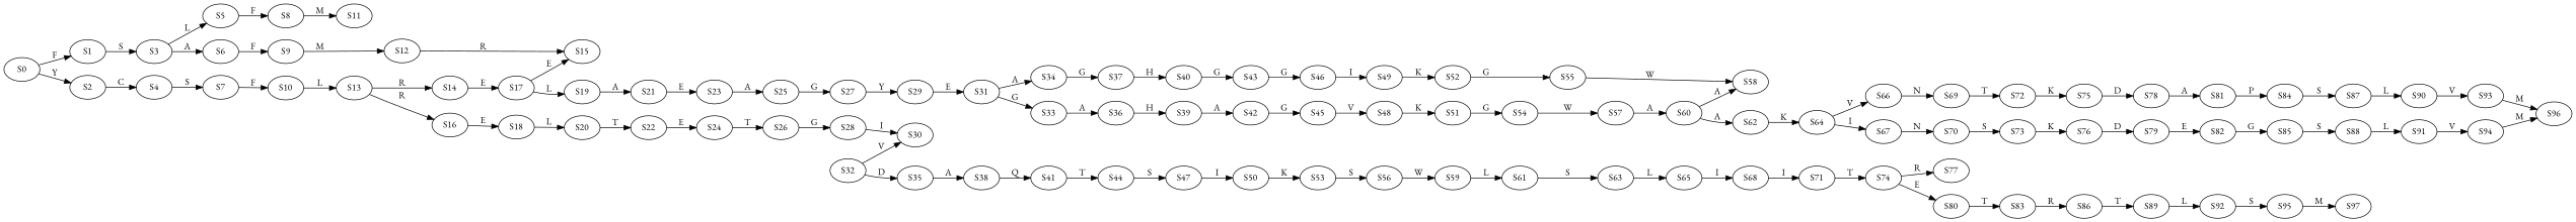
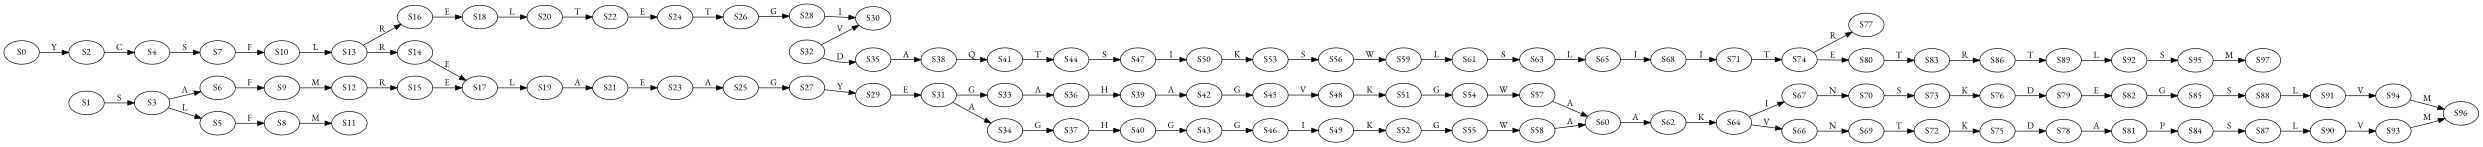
  strict digraph {
    fontname="EB Garamond"
    rankdir=LR
    node [fontname="EB Garamond"]
    edge [fontname="EB Garamond"]
    S0
    S1
    S2
    S3
    S4
    S5
    S6
    S7
    S8
    S9
    S10
    S11
    S12
    S13
    S15
    S14
    S16
    S17
    S18
    S19
    S20
    S21
    S22
    S23
    S24
    S25
    S26
    S27
    S28
    S29
    S30
    S31
    S33
    S34
    S32
    S35
    S36
    S37
    S38
    S39
    S40
    S41
    S42
    S43
    S44
    S45
    S46
    S47
    S48
    S49
    S50
    S51
    S52
    S53
    S54
    S55
    S56
    S57
    S58
    S59
    S60
    S61
    S62
    S63
    S64
    S65
    S66
    S67
    S68
    S69
    S70
    S71
    S72
    S73
    S74
    S75
    S76
    S77
    S80
    S78
    S79
    S81
    S82
    S83
    S84
    S85
    S86
    S87
    S88
    S89
    S90
    S91
    S92
    S93
    S94
    S95
    S96
    S97
-   S0 -> S1 [label=F]
    S0 -> S2 [label=Y]
    S1 -> S3 [label=S]
    S2 -> S4 [label=C]
    S3 -> S5 [label=L]
    S3 -> S6 [label=A]
    S4 -> S7 [label=S]
    S5 -> S8 [label=F]
    S6 -> S9 [label=F]
    S7 -> S10 [label=F]
    S8 -> S11 [label=M]
    S9 -> S12 [label=M]
    S10 -> S13 [label=L]
    S12 -> S15 [label=R]
    S13 -> S14 [label=R]
    S13 -> S16 [label=R]
-   S17 -> S15 [label=E]
+   S15 -> S17 [label=E]
    S14 -> S17 [label=E]
    S16 -> S18 [label=E]
    S17 -> S19 [label=L]
    S18 -> S20 [label=L]
    S19 -> S21 [label=A]
    S20 -> S22 [label=T]
    S21 -> S23 [label=E]
    S22 -> S24 [label=E]
    S23 -> S25 [label=A]
    S24 -> S26 [label=T]
    S25 -> S27 [label=G]
    S26 -> S28 [label=G]
    S27 -> S29 [label=Y]
    S28 -> S30 [label=I]
    S29 -> S31 [label=E]
    S31 -> S33 [label=G]
    S31 -> S34 [label=A]
    S33 -> S36 [label=A]
    S34 -> S37 [label=G]
    S32 -> S30 [label=V]
    S32 -> S35 [label=D]
    S35 -> S38 [label=A]
    S36 -> S39 [label=H]
    S37 -> S40 [label=H]
    S38 -> S41 [label=Q]
    S39 -> S42 [label=A]
    S40 -> S43 [label=G]
    S41 -> S44 [label=T]
    S42 -> S45 [label=G]
    S43 -> S46 [label=G]
    S44 -> S47 [label=S]
    S45 -> S48 [label=V]
    S46 -> S49 [label=I]
    S47 -> S50 [label=I]
    S48 -> S51 [label=K]
    S49 -> S52 [label=K]
    S50 -> S53 [label=K]
    S51 -> S54 [label=G]
    S52 -> S55 [label=G]
    S53 -> S56 [label=S]
    S54 -> S57 [label=W]
    S55 -> S58 [label=W]
    S56 -> S59 [label=W]
    S57 -> S60 [label=A]
-   S60 -> S58 [label=A]
+   S58 -> S60 [label=A]
    S59 -> S61 [label=L]
    S60 -> S62 [label=A]
    S61 -> S63 [label=S]
    S62 -> S64 [label=K]
    S63 -> S65 [label=L]
    S64 -> S66 [label=V]
    S64 -> S67 [label=I]
    S65 -> S68 [label=I]
    S66 -> S69 [label=N]
    S67 -> S70 [label=N]
    S68 -> S71 [label=I]
    S69 -> S72 [label=T]
    S70 -> S73 [label=S]
    S71 -> S74 [label=T]
    S72 -> S75 [label=K]
    S73 -> S76 [label=K]
    S74 -> S77 [label=R]
    S74 -> S80 [label=E]
    S75 -> S78 [label=D]
    S76 -> S79 [label=D]
    S80 -> S83 [label=T]
    S78 -> S81 [label=A]
    S79 -> S82 [label=E]
    S81 -> S84 [label=P]
    S82 -> S85 [label=G]
    S83 -> S86 [label=R]
    S84 -> S87 [label=S]
    S85 -> S88 [label=S]
    S86 -> S89 [label=T]
    S87 -> S90 [label=L]
    S88 -> S91 [label=L]
    S89 -> S92 [label=L]
    S90 -> S93 [label=V]
    S91 -> S94 [label=V]
    S92 -> S95 [label=S]
    S93 -> S96 [label=M]
    S94 -> S96 [label=M]
    S95 -> S97 [label=M]
  }
